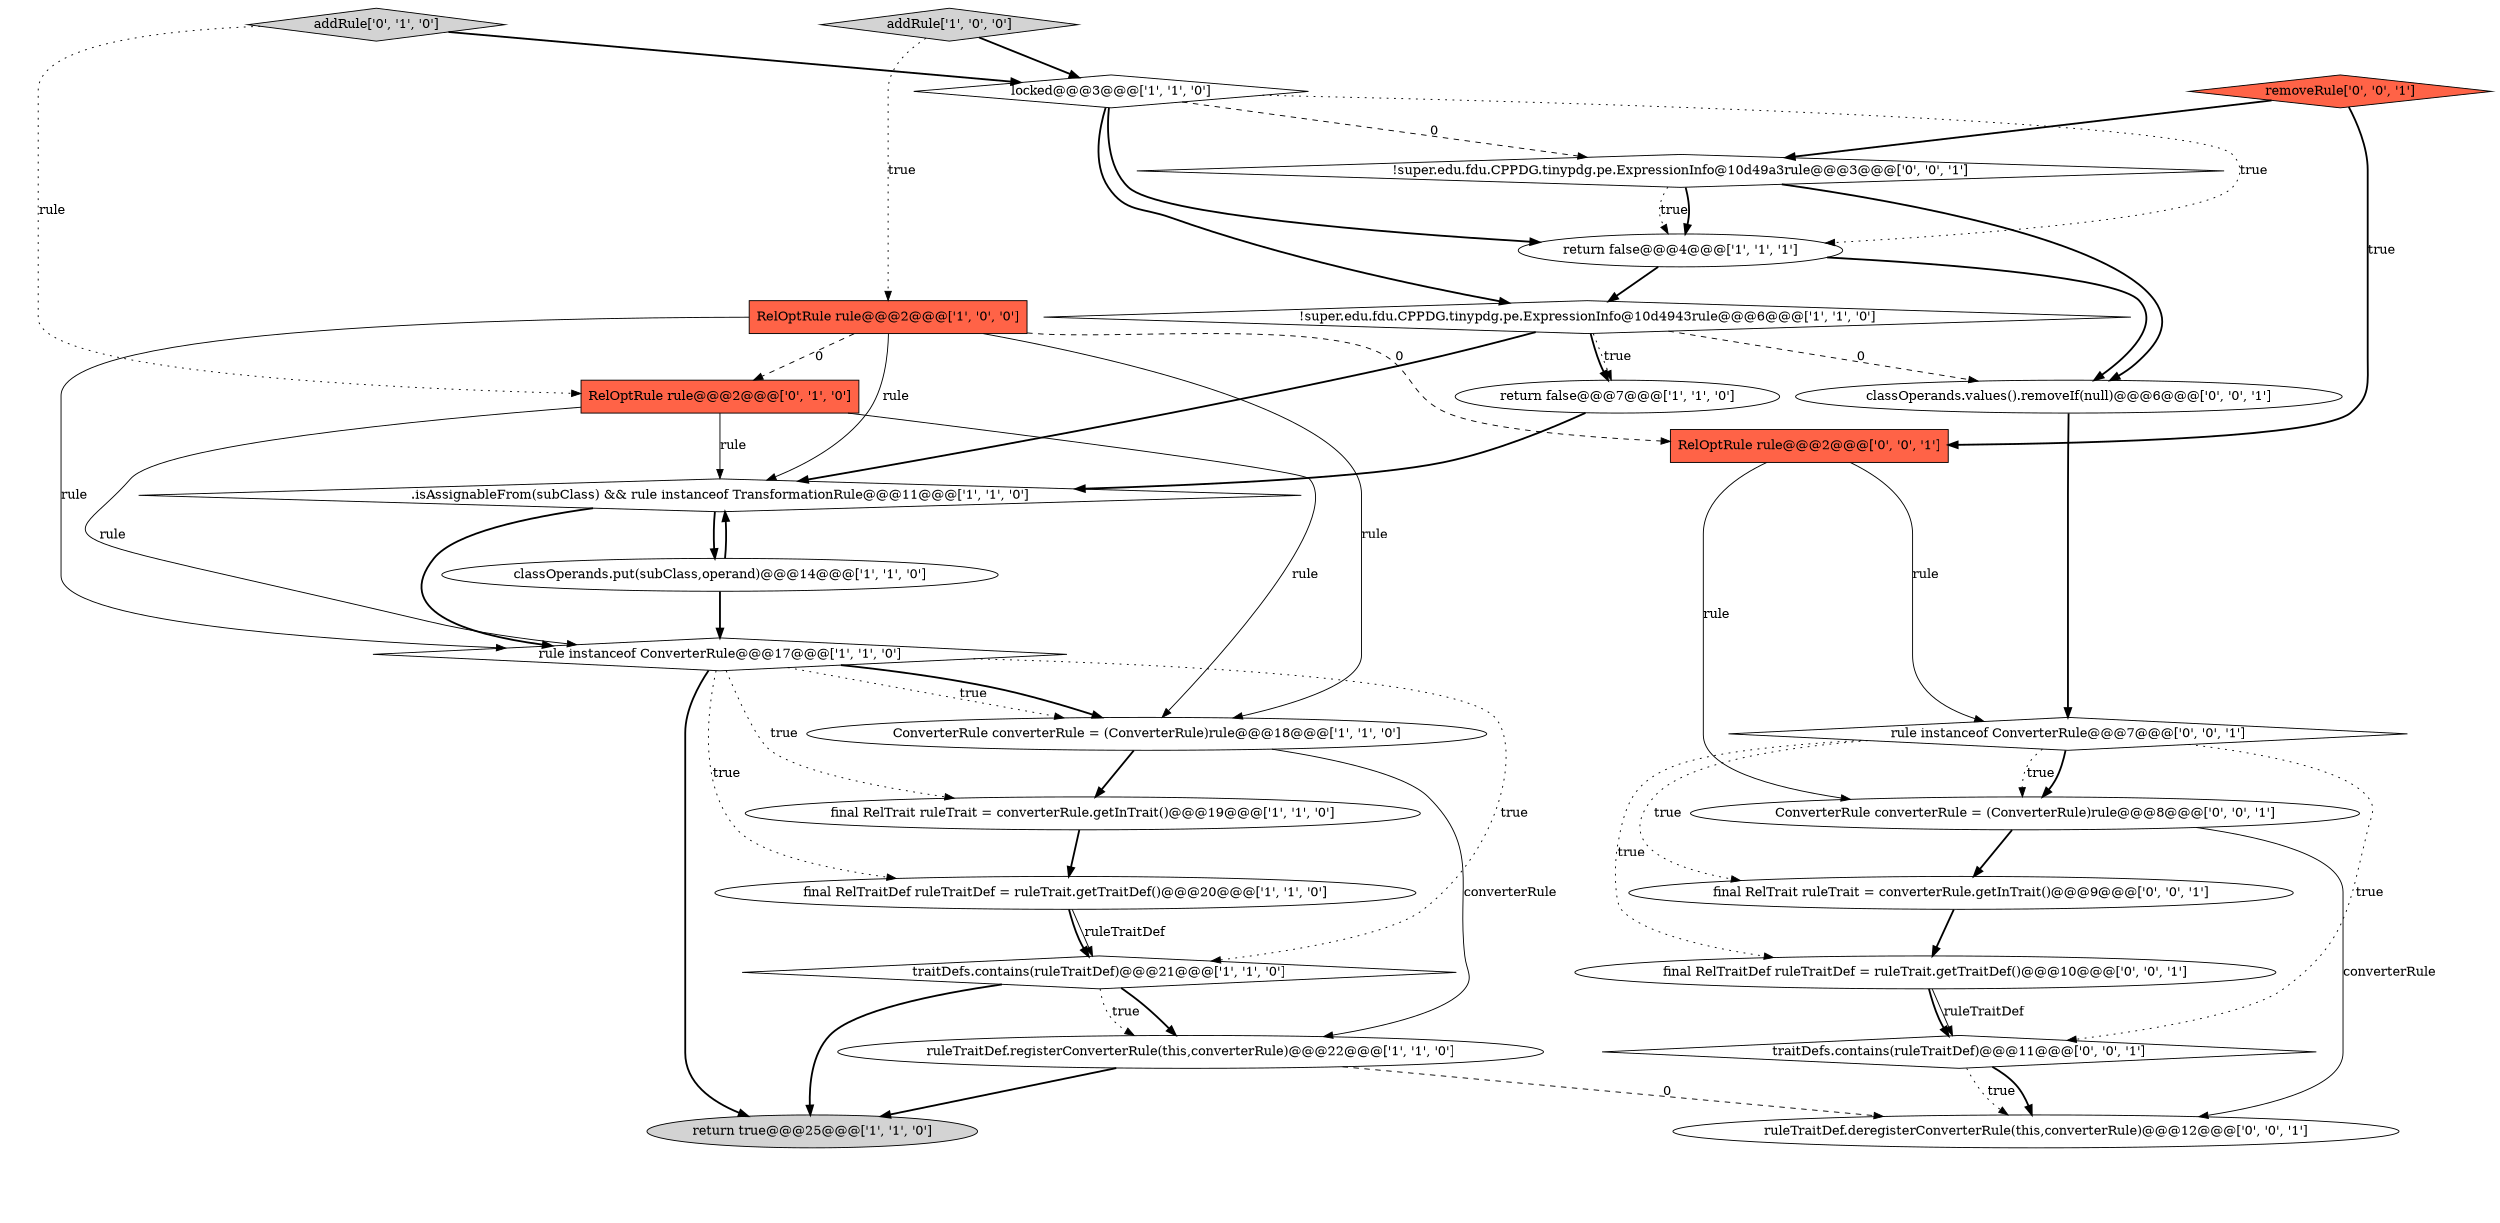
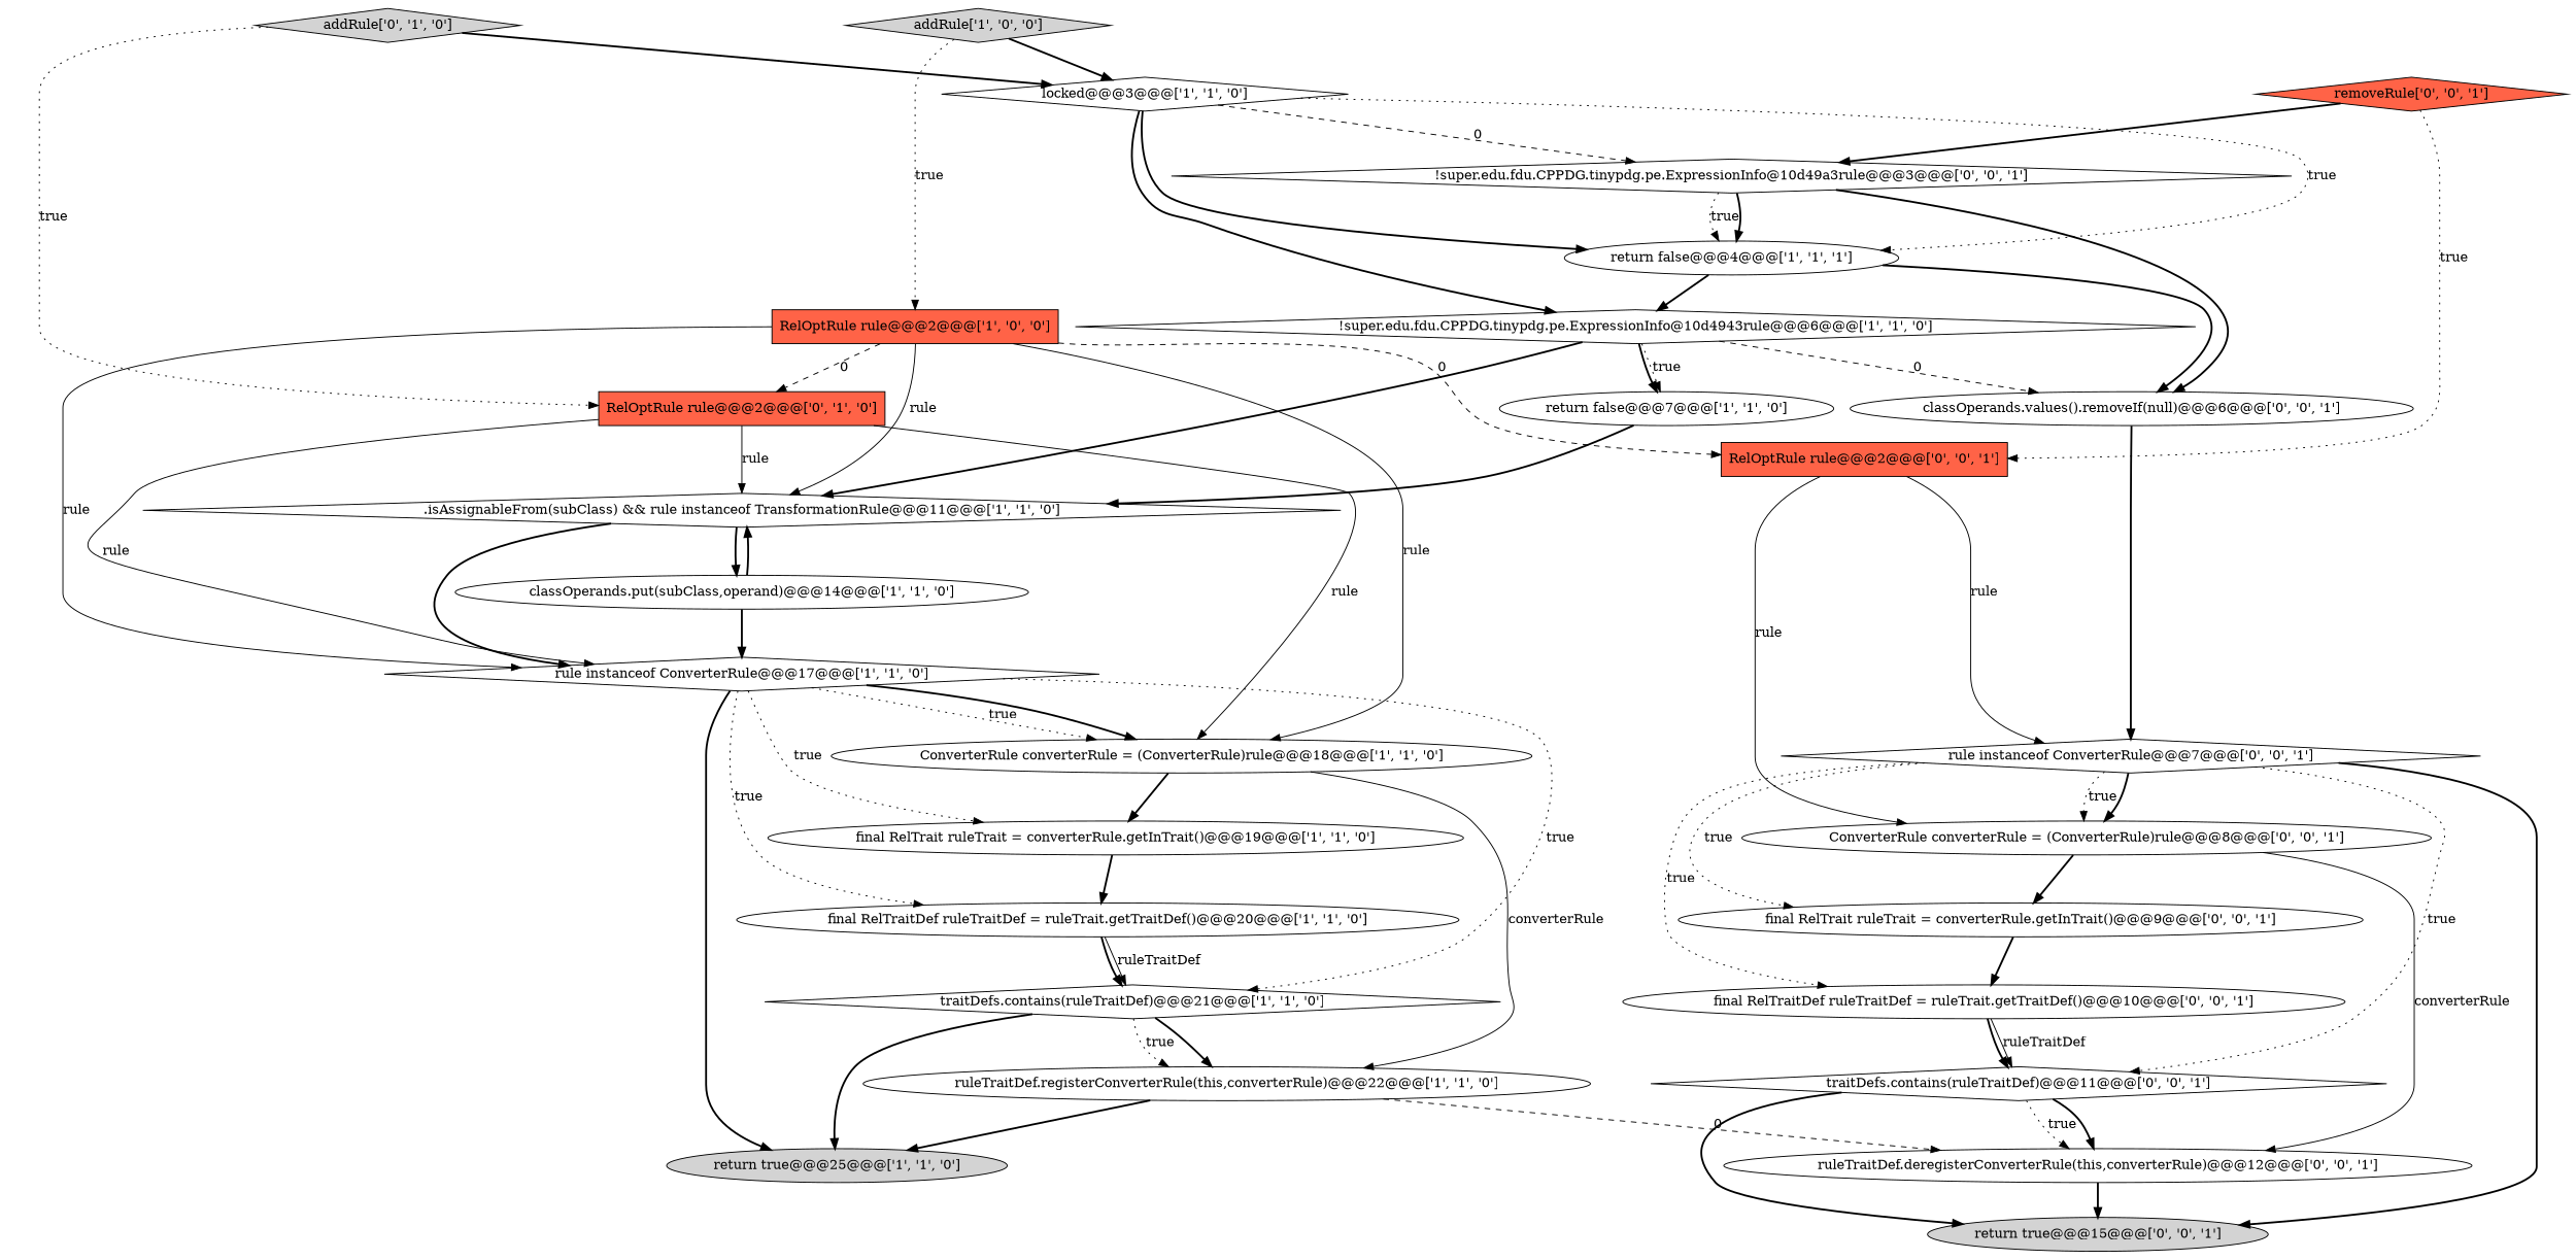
  digraph {
    node [fillcolor=white shape=ellipse style=filled]
    edge [style=bold]
    n1 [fillcolor=lightgray label="addRule['1', '0', '0']" shape=diamond]
    n2 [label="locked@@@3@@@['1', '1', '0']" shape=diamond]
    n3 [fillcolor=tomato label="RelOptRule rule@@@2@@@['1', '0', '0']" shape=box]
    n4 [label="!super.edu.fdu.CPPDG.tinypdg.pe.ExpressionInfo@10d4943rule@@@6@@@['1', '1', '0']" shape=diamond]
    n5 [label="return false@@@4@@@['1', '1', '1']"]
    n6 [label="!super.edu.fdu.CPPDG.tinypdg.pe.ExpressionInfo@10d49a3rule@@@3@@@['0', '0', '1']" shape=diamond]
    n7 [label=".isAssignableFrom(subClass) && rule instanceof TransformationRule@@@11@@@['1', '1', '0']" shape=diamond]
    n8 [fillcolor=tomato label="RelOptRule rule@@@2@@@['0', '0', '1']" shape=box]
    n9 [label="ConverterRule converterRule = (ConverterRule)rule@@@18@@@['1', '1', '0']"]
    n10 [label="rule instanceof ConverterRule@@@17@@@['1', '1', '0']" shape=diamond]
    n11 [fillcolor=tomato label="RelOptRule rule@@@2@@@['0', '1', '0']" shape=box]
    n12 [label="classOperands.values().removeIf(null)@@@6@@@['0', '0', '1']"]
    n13 [label="return false@@@7@@@['1', '1', '0']"]
    n14 [label="classOperands.put(subClass,operand)@@@14@@@['1', '1', '0']"]
    n15 [label="rule instanceof ConverterRule@@@7@@@['0', '0', '1']" shape=diamond]
    n16 [label="traitDefs.contains(ruleTraitDef)@@@21@@@['1', '1', '0']" shape=diamond]
    n17 [fillcolor=lightgray label="return true@@@25@@@['1', '1', '0']"]
    n18 [label="ruleTraitDef.registerConverterRule(this,converterRule)@@@22@@@['1', '1', '0']"]
    n19 [label="ruleTraitDef.deregisterConverterRule(this,converterRule)@@@12@@@['0', '0', '1']"]
    n20 [label="traitDefs.contains(ruleTraitDef)@@@11@@@['0', '0', '1']" shape=diamond]
+   n21 [fillcolor=lightgray label="return true@@@15@@@['0', '0', '1']"]
    n22 [label="final RelTraitDef ruleTraitDef = ruleTrait.getTraitDef()@@@20@@@['1', '1', '0']"]
    n23 [label="final RelTraitDef ruleTraitDef = ruleTrait.getTraitDef()@@@10@@@['0', '0', '1']"]
    n24 [fillcolor=tomato label="removeRule['0', '0', '1']" shape=diamond]
    n25 [label="ConverterRule converterRule = (ConverterRule)rule@@@8@@@['0', '0', '1']"]
    n26 [label="final RelTrait ruleTrait = converterRule.getInTrait()@@@19@@@['1', '1', '0']"]
    n27 [label="final RelTrait ruleTrait = converterRule.getInTrait()@@@9@@@['0', '0', '1']"]
    n28 [fillcolor=lightgray label="addRule['0', '1', '0']" shape=diamond]
    n1 -> n2
    n1 -> n3 [label=true style=dotted]
    n2 -> n4
    n2 -> n5
    n2 -> n5 [label=true style=dotted]
    n2 -> n6 [label=0 style=dashed]
    n3 -> n7 [label=rule style=solid]
    n3 -> n8 [label=0 style=dashed]
    n3 -> n9 [label=rule style=solid]
    n3 -> n10 [label=rule style=solid]
    n3 -> n11 [label=0 style=dashed]
    n4 -> n7
    n4 -> n12 [label=0 style=dashed]
    n4 -> n13
    n4 -> n13 [label=true style=dotted]
    n5 -> n4
    n5 -> n12
    n6 -> n5 [label=true style=dotted]
    n6 -> n5
    n6 -> n12
    n7 -> n10
    n7 -> n14
    n8 -> n15 [label=rule style=solid]
    n8 -> n25 [label=rule style=solid]
    n9 -> n18 [label=converterRule style=solid]
    n9 -> n26
    n10 -> n9 [label=true style=dotted]
    n10 -> n9
    n10 -> n16 [label=true style=dotted]
    n10 -> n17
    n10 -> n22 [label=true style=dotted]
    n10 -> n26 [label=true style=dotted]
    n11 -> n7 [label=rule style=solid]
    n11 -> n9 [label=rule style=solid]
    n11 -> n10 [label=rule style=solid]
    n12 -> n15
    n13 -> n7
    n14 -> n7
    n14 -> n10
    n15 -> n20 [label=true style=dotted]
+   n15 -> n21
    n15 -> n23 [label=true style=dotted]
    n15 -> n25 [label=true style=dotted]
    n15 -> n25
    n15 -> n27 [label=true style=dotted]
    n16 -> n17
    n16 -> n18
    n16 -> n18 [label=true style=dotted]
    n18 -> n17
    n18 -> n19 [label=0 style=dashed]
+   n19 -> n21
    n20 -> n19 [label=true style=dotted]
    n20 -> n19
+   n20 -> n21
    n22 -> n16
    n22 -> n16 [label=ruleTraitDef style=solid]
    n23 -> n20 [label=ruleTraitDef style=solid]
    n23 -> n20
    n24 -> n6
-   n24 -> n8 [label=true]
+   n24 -> n8 [label=true style=dotted]
    n25 -> n19 [label=converterRule style=solid]
    n25 -> n27
    n26 -> n22
    n27 -> n23
    n28 -> n2
-   n28 -> n11 [label=rule style=dotted]
+   n28 -> n11 [label=true style=dotted]
  }
